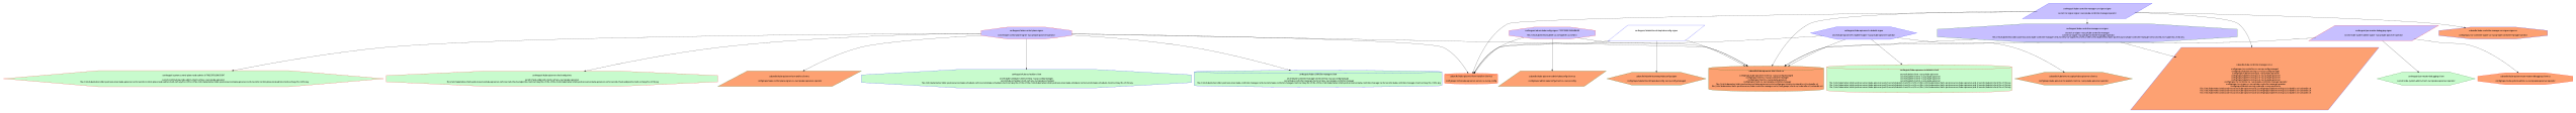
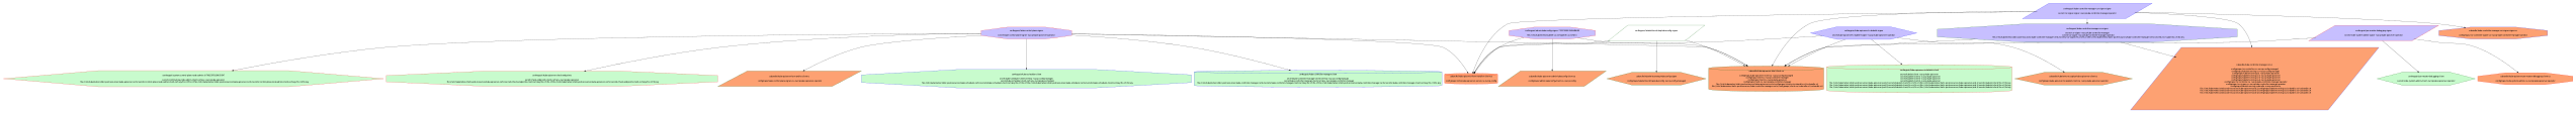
  digraph {
    fontname=Roboto
    node [fillcolor="#fda172" style=filled color=red shape=octagon fontname=Roboto]
    edge [fontname=Roboto]
    n1 [fillcolor="#c7bfff" label="certkeypair/kube-control-plane-signer\n\nsecret/kube-control-plane-signer -nuccp-kube-apiserver-operator\n"]
    n2 [fillcolor="#c8fbcd" label="certkeypair/kube-scheduler-client\n\nsecret/kube-scheduler-client-cert-key -nuccp-config-managed\n    secret/kube-scheduler-client-cert-key -nuccp-kube-scheduler\n    file:///etc/kubernetes/static-pod-resources/kube-scheduler-certs/secrets/kube-scheduler-client-cert-key/tls.crt/tls.crt,file:///etc/kubernetes/static-pod-resources/kube-scheduler-certs/secrets/kube-scheduler-client-cert-key/tls.crt/tls.key\n" color=blue]
    n3 [fillcolor="#c8fbcd" label="certkeypair/kube-controller-manager-client\n\nsecret/kube-controller-manager-client-cert-key -nuccp-config-managed\n    secret/kube-controller-manager-client-cert-key -nuccp-kube-controller-manager\n    file:///etc/kubernetes/static-pod-resources/kube-controller-manager-certs/secrets/kube-controller-manager-client-cert-key/tls.crt/tls.crt,file:///etc/kubernetes/static-pod-resources/kube-controller-manager-certs/secrets/kube-controller-manager-client-cert-key/tls.crt/tls.key\n" color=blue shape=cylinder]
    n4 [fillcolor="#c8fbcd" label="certkeypair/system:control-plane-node-admin::6179025970239051547\n\nsecret/control-plane-node-admin-client-cert-key -nuccp-kube-apiserver\n    file:///etc/kubernetes/static-pod-resources/kube-apiserver-certs/secrets/control-plane-node-admin-client-cert-key/tls.crt/tls.crt,file:///etc/kubernetes/static-pod-resources/kube-apiserver-certs/secrets/control-plane-node-admin-client-cert-key/tls.crt/tls.key\n" shape=hexagon]
    n5 [fillcolor="#c8fbcd" label="certkeypair/kube-apiserver-check-endpoints\n\nsecret/check-endpoints-client-cert-key -nuccp-kube-apiserver\n    file:///etc/kubernetes/static-pod-resources/kube-apiserver-certs/secrets/check-endpoints-client-cert-key/tls.crt/tls.crt,file:///etc/kubernetes/static-pod-resources/kube-apiserver-certs/secrets/check-endpoints-client-cert-key/tls.crt/tls.key\n"]
    n6 [label="cabundle/kube-apiserver-kcm-and-ks-client-ca\n\nconfigmaps/kube-control-plane-signer-ca -nuccp-kube-apiserver-operator\n" color=darkgreen shape=parallelogram]
    n7 [label="cabundle/kube-apiserver-total-client-ca\n\nconfigmaps/kube-apiserver-client-ca -nuccp-config-managed\n    configmaps/client-ca -nuccp-controller-manager\n    configmaps/client-ca -nuccp-kube-apiserver\n    configmaps/client-ca -nuccp-kube-controller-manager\n    file:///etc/kubernetes/static-pod-resources/kube-apiserver-certs/configmaps/client-ca/ca-bundle.crt/ca-bundle.crt\n    file:///etc/kubernetes/static-pod-resources/kube-controller-manager-certs/configmaps/client-ca/ca-bundle.crt/ca-bundle.crt\n" color=darkgreen shape=cylinder]
    n8 [label="cabundle/kube-apiserver-from-installer-client-ca\n\nconfigmaps/initial-kube-apiserver-server-ca -nuccp-config\n" shape=cylinder]
    n9 [fillcolor="#c7bfff" label="certkeypair/kube-controller-manager-csr-signer-signer\n\nsecret/csr-signer-signer -nuccp-kube-controller-manager-operator\n" color=blue shape=parallelogram]
    n10 [fillcolor="#c7bfff" label="certkeypair/kube-controller-manager-csr-signer\n\nsecret/csr-signer -nuccp-kube-controller-manager\n    secret/csr-signer -nuccp-kube-controller-manager-operator\n    file:///etc/kubernetes/static-pod-resources/kube-controller-manager-certs/secrets/csr-signer/tls.crt/tls.crt,file:///etc/kubernetes/static-pod-resources/kube-controller-manager-certs/secrets/csr-signer/tls.crt/tls.key\n" color=darkgreen]
    n11 [label="cabundle/kube-controller-manager-csr-ca\n\nconfigmaps/csr-controller-ca -nuccp-config-managed\n    configmaps/kubelet-serving-ca -nuccp-config-managed\n    configmaps/kubelet-serving-ca -nuccp-kube-apiserver\n    configmaps/kubelet-serving-ca-2 -nuccp-kube-apiserver\n    configmaps/kubelet-serving-ca-3 -nuccp-kube-apiserver\n    configmaps/kubelet-serving-ca-4 -nuccp-kube-apiserver\n    configmaps/csr-controller-ca -nuccp-kube-controller-manager-operator\n    configmaps/csr-signer-ca -nuccp-kube-controller-manager-operator\n    configmaps/kubelet-serving-ca-bundle -nuccp-monitoring\n    file:///etc/kubernetes/static-pod-resources/kube-apiserver-pod-2/configmaps/kubelet-serving-ca/ca-bundle.crt/ca-bundle.crt\n    file:///etc/kubernetes/static-pod-resources/kube-apiserver-pod-3/configmaps/kubelet-serving-ca/ca-bundle.crt/ca-bundle.crt\n    file:///etc/kubernetes/static-pod-resources/kube-apiserver-pod-4/configmaps/kubelet-serving-ca/ca-bundle.crt/ca-bundle.crt\n" color=blue shape=parallelogram]
    n12 [label="cabundle/kube-controller-manager-csr-signer-signer-ca\n\nconfigmaps/csr-controller-signer-ca -nuccp-kube-controller-manager-operator\n" color=blue]
    n13 [fillcolor="#c7bfff" label="certkeypair/admin-kubeconfig-signer::7222735057655048698\n\nfile:///etc/kubernetes/kubelet-ca.crt/kubelet-ca.crt,file://\n"]
    n14 [label="cabundle/kube-apiserver-admin-kubeconfig-client-ca\n\nconfigmaps/admin-kubeconfig-client-ca -nuccp-config\n" color=darkgreen shape=parallelogram]
    n15 [fillcolor="#c7bfff" label="certkeypair/per-master-debugging-signer\n\nsecret/node-system-admin-signer -nuccp-kube-apiserver-operator\n" shape=parallelogram]
    n16 [fillcolor="#c8fbcd" label="certkeypair/per-master-debugging-client\n\nsecret/node-system-admin-client -nuccp-kube-apiserver-operator\n" color=darkgreen shape=hexagon]
    n17 [label="cabundle/kube-apiserver-per-master-debugging-client-ca\n\nconfigmaps/node-system-admin-ca -nuccp-kube-apiserver-operator\n"]
-   n18 [fillcolor=white label="certkeypair/kubelet-bootstrap-kubeconfig-signer\n\n\n" color=blue shape=parallelogram]
+   n18 [fillcolor=white label="certkeypair/kubelet-bootstrap-kubeconfig-signer\n\n\n" color=darkgreen shape=parallelogram]
    n19 [label="cabundle/kubelet-bootstrap-kubeconfig-signer\n\nconfigmaps/kubelet-bootstrap-kubeconfig -nuccp-config-managed\n" color=darkgreen shape=hexagon]
    n20 [fillcolor="#c7bfff" label="certkeypair/kube-apiserver-to-kubelet-signer\n\nsecret/kube-apiserver-to-kubelet-signer -nuccp-kube-apiserver-operator\n" color=blue shape=hexagon]
    n21 [fillcolor="#c8fbcd" label="certkeypair/kube-apiserver-to-kubelet-client\n\nsecret/kubelet-client -nuccp-kube-apiserver\n    secret/kubelet-client-2 -nuccp-kube-apiserver\n    secret/kubelet-client-3 -nuccp-kube-apiserver\n    secret/kubelet-client-4 -nuccp-kube-apiserver\n    file:///etc/kubernetes/static-pod-resources/kube-apiserver-pod-2/secrets/kubelet-client/tls.crt/tls.crt,file:///etc/kubernetes/static-pod-resources/kube-apiserver-pod-2/secrets/kubelet-client/tls.crt/tls.key\n    file:///etc/kubernetes/static-pod-resources/kube-apiserver-pod-3/secrets/kubelet-client/tls.crt/tls.crt,file:///etc/kubernetes/static-pod-resources/kube-apiserver-pod-3/secrets/kubelet-client/tls.crt/tls.key\n    file:///etc/kubernetes/static-pod-resources/kube-apiserver-pod-4/secrets/kubelet-client/tls.crt/tls.crt,file:///etc/kubernetes/static-pod-resources/kube-apiserver-pod-4/secrets/kubelet-client/tls.crt/tls.key\n" shape=cylinder]
    n22 [label="cabundle/kubelet-to-recognize-kube-apiserver-client-ca\n\nconfigmaps/kube-apiserver-to-kubelet-client-ca -nuccp-kube-apiserver-operator\n" color=darkgreen shape=hexagon]
    n1 -> n2
    n1 -> n3
    n1 -> n4
    n1 -> n5
    n1 -> n6
    n1 -> n7
    n1 -> n8
    n9 -> n7
    n9 -> n8
    n9 -> n10
    n9 -> n11
    n9 -> n12
    n10 -> n7
    n10 -> n11
    n13 -> n7
    n13 -> n8
    n13 -> n14
    n15 -> n7
    n15 -> n16
    n15 -> n17
    n18 -> n7
    n18 -> n8
    n18 -> n19
    n20 -> n7
    n20 -> n8
    n20 -> n21
    n20 -> n22
  }
